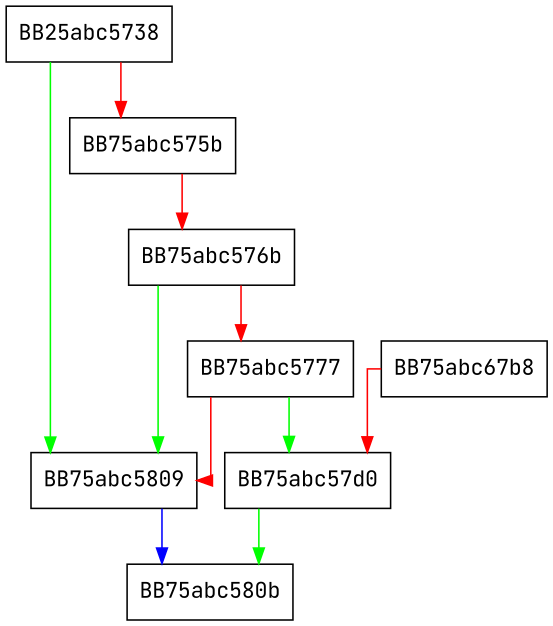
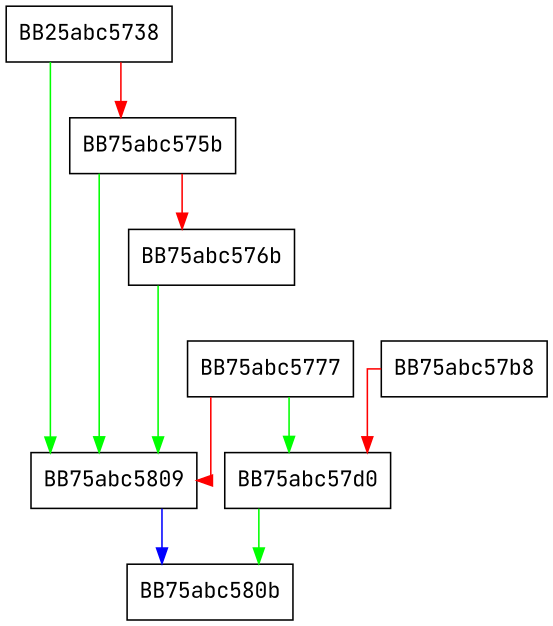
  digraph {
    fontname="JetBrains Mono"
    splines=ortho
    node [fontname="JetBrains Mono" shape=box]
    edge [color=green fontname="JetBrains Mono"]
    n1 [label=BB25abc5738]
    BB75abc5809
    BB75abc575b
    BB75abc580b
    BB75abc576b
    BB75abc5777
    BB75abc57d0
-   BB75abc57b8 [label=BB75abc67b8]
+   BB75abc57b8
    n1 -> BB75abc5809
    n1 -> BB75abc575b [color=red]
    BB75abc5809 -> BB75abc580b [color=blue]
+   BB75abc575b -> BB75abc5809
    BB75abc575b -> BB75abc576b [color=red]
    BB75abc576b -> BB75abc5809
-   BB75abc576b -> BB75abc5777 [color=red]
    BB75abc5777 -> BB75abc5809 [color=red]
    BB75abc5777 -> BB75abc57d0
    BB75abc57d0 -> BB75abc580b
    BB75abc57b8 -> BB75abc57d0 [color=red]
  }
